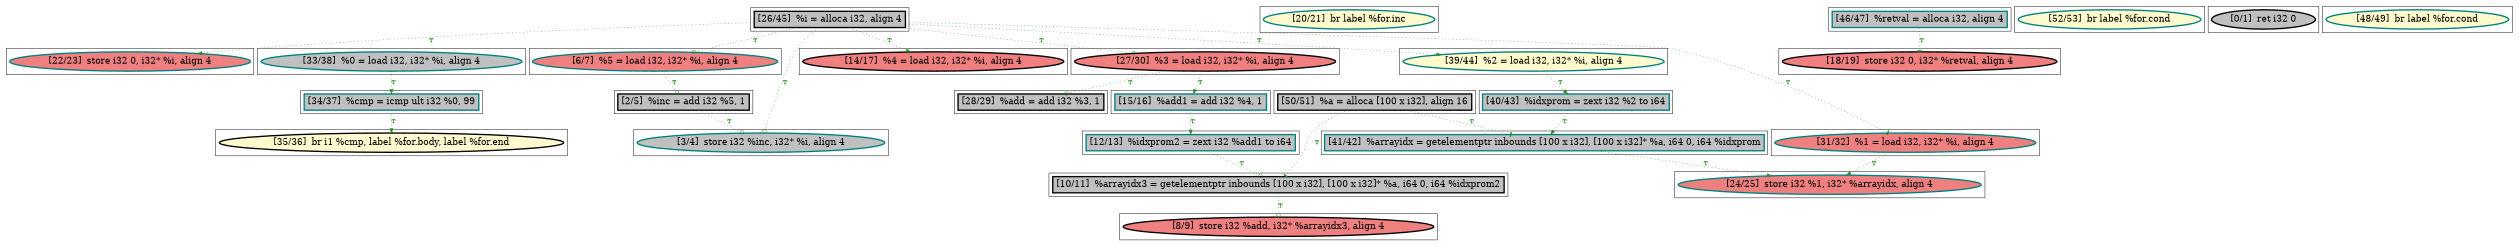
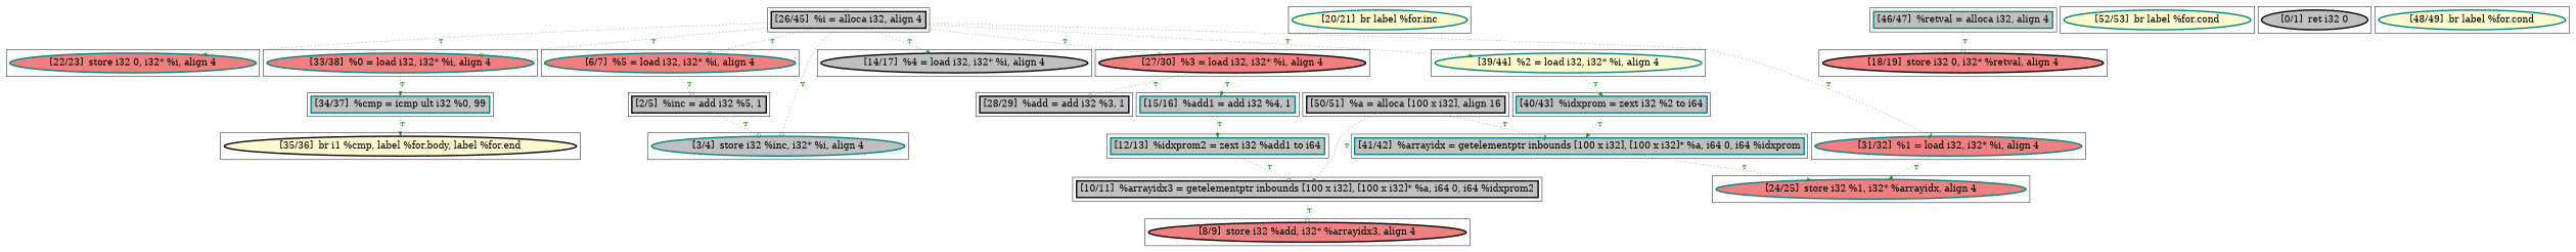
  digraph {
    node [color=teal fillcolor=grey fontsize=20 penwidth=3.0 shape=ellipse style=filled]
    edge [arrowhead=normal color=forestgreen fontcolor=forestgreen style=dotted]
    n1 [fillcolor=lightcoral label="[22/23]  store i32 0, i32* %i, align 4"]
    n2 [fillcolor=lightcoral label="[24/25]  store i32 %1, i32* %arrayidx, align 4"]
    n3 [fillcolor=lemonchiffon label="[20/21]  br label %for.inc"]
    n4 [color=black label="[28/29]  %add = add i32 %3, 1" shape=rectangle]
-   n5 [label="[33/38]  %0 = load i32, i32* %i, align 4"]
+   n5 [fillcolor=lightcoral label="[33/38]  %0 = load i32, i32* %i, align 4"]
    n6 [label="[41/42]  %arrayidx = getelementptr inbounds [100 x i32], [100 x i32]* %a, i64 0, i64 %idxprom" shape=rectangle]
    n7 [label="[40/43]  %idxprom = zext i32 %2 to i64" shape=rectangle]
    n8 [color=black fillcolor=lemonchiffon label="[35/36]  br i1 %cmp, label %for.body, label %for.end"]
    n9 [color=black label="[10/11]  %arrayidx3 = getelementptr inbounds [100 x i32], [100 x i32]* %a, i64 0, i64 %idxprom2" shape=rectangle]
    n10 [color=black fillcolor=lightcoral label="[8/9]  store i32 %add, i32* %arrayidx3, align 4"]
    n11 [fillcolor=lightcoral label="[6/7]  %5 = load i32, i32* %i, align 4"]
    n12 [color=black label="[2/5]  %inc = add i32 %5, 1" shape=rectangle]
    n13 [color=black fillcolor=lightcoral label="[18/19]  store i32 0, i32* %retval, align 4"]
    n14 [fillcolor=lemonchiffon label="[52/53]  br label %for.cond"]
    n15 [label="[12/13]  %idxprom2 = zext i32 %add1 to i64" shape=rectangle]
    n16 [color=black label="[0/1]  ret i32 0"]
-   n17 [color=black fillcolor=lightcoral label="[14/17]  %4 = load i32, i32* %i, align 4"]
+   n17 [color=black label="[14/17]  %4 = load i32, i32* %i, align 4"]
    n18 [fillcolor=lemonchiffon label="[48/49]  br label %for.cond"]
    n19 [color=black fillcolor=lightcoral label="[27/30]  %3 = load i32, i32* %i, align 4"]
    n20 [label="[3/4]  store i32 %inc, i32* %i, align 4"]
    n21 [fillcolor=lightcoral label="[31/32]  %1 = load i32, i32* %i, align 4"]
    n22 [color=black label="[26/45]  %i = alloca i32, align 4" shape=rectangle]
    n23 [label="[34/37]  %cmp = icmp ult i32 %0, 99" shape=rectangle]
    n24 [label="[46/47]  %retval = alloca i32, align 4" shape=rectangle]
    n25 [fillcolor=lemonchiffon label="[39/44]  %2 = load i32, i32* %i, align 4"]
    n26 [color=black label="[50/51]  %a = alloca [100 x i32], align 16" shape=rectangle]
    n27 [label="[15/16]  %add1 = add i32 %4, 1" shape=rectangle]
    subgraph cluster_1 {
      n1
    }
    subgraph cluster_2 {
      n2
    }
    subgraph cluster_3 {
      n3
    }
    subgraph cluster_4 {
      n4
    }
    subgraph cluster_5 {
      n5
    }
    subgraph cluster_6 {
      n6
    }
    subgraph cluster_7 {
      n7
    }
    subgraph cluster_8 {
      n8
    }
    subgraph cluster_9 {
      n9
    }
    subgraph cluster_10 {
      n10
    }
    subgraph cluster_11 {
      n11
    }
    subgraph cluster_12 {
      n12
    }
    subgraph cluster_13 {
      n13
    }
    subgraph cluster_14 {
      n14
    }
    subgraph cluster_15 {
      n15
    }
    subgraph cluster_16 {
      n16
    }
    subgraph cluster_17 {
      n17
    }
    subgraph cluster_18 {
      n18
    }
    subgraph cluster_19 {
      n19
    }
    subgraph cluster_20 {
      n20
    }
    subgraph cluster_21 {
      n21
    }
    subgraph cluster_22 {
      n22
    }
    subgraph cluster_23 {
      n23
    }
    subgraph cluster_24 {
      n24
    }
    subgraph cluster_25 {
      n25
    }
    subgraph cluster_26 {
      n26
    }
    subgraph cluster_27 {
      n27
    }
    n5 -> n23 [label=T]
    n6 -> n2 [label=T]
    n7 -> n6 [label=T]
    n9 -> n10 [arrowhead=odot label=T]
    n11 -> n12 [arrowhead=odot label=T]
    n12 -> n20 [arrowhead=odot label=T]
    n15 -> n9 [arrowhead=odot label=T]
    n19 -> n4 [arrowhead=odot label=T]
    n19 -> n27 [label=T]
    n21 -> n2 [label=T]
    n22 -> n1 [label=T]
+   n22 -> n5 [arrowhead=odot label=T]
    n22 -> n11 [arrowhead=odot label=T]
    n22 -> n17 [label=T]
    n22 -> n19 [arrowhead=odot label=T]
    n22 -> n20 [arrowhead=odot label=T]
    n22 -> n21 [arrowhead=tee label=T]
    n22 -> n25 [label=T]
    n23 -> n8 [label=T]
-   n24 -> n13 [arrowhead=tee label=T]
+   n24 -> n13 [arrowhead=odot label=T]
    n25 -> n7 [label=T]
    n26 -> n6 [arrowhead=tee label=T]
    n26 -> n9 [arrowhead=tee label=T]
    n27 -> n15 [label=T]
  }
